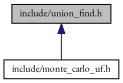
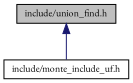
  digraph {
    fontname="EB Garamond"
    node [color=black fontname="EB Garamond" fontsize=10 shape=record style=filled]
    n1 [fillcolor=grey75 fontcolor=black height=0.2 label="include/union_find.h" width=0.4]
-   n2 [fillcolor=white height=0.2 label="include/monte_carlo_uf.h" width=0.4]
+   n2 [fillcolor=white height=0.2 label="include/monte_include_uf.h" width=0.4]
    n1 -> n2 [color=midnightblue dir=back fontname="EB Garamond" fontsize=10 labelfontname=Helvetica labelfontsize=10 style=solid]
  }
